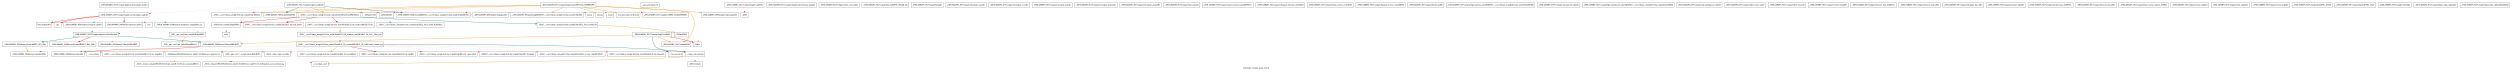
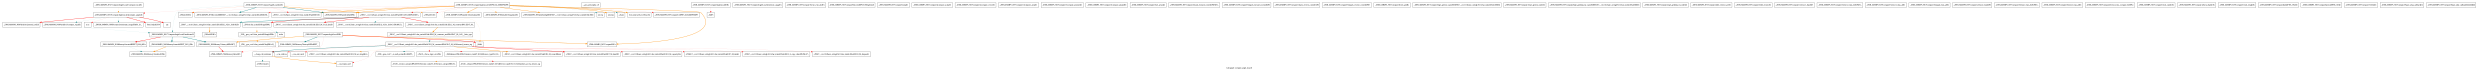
  digraph {
    fontname="Liberation Serif"
    label="Call graph: compute_angle_local.ll"
    node [fontname="Liberation Serif" shape=record]
    edge [color=red fontname="Liberation Serif" style=dotted]
    n1 [label="{_ZN9LAMMPS_NS17ComputeAngleLocalC2EPNS_6LAMMPSEiPPc}"]
    n2 [label="{_ZN9LAMMPS_NS7ComputeC2EPNS_6LAMMPSEiPPc}"]
    n3 [label="{_ZNSaIcEC1Ev}"]
    n4 [label="{_ZNSt7__cxx1112basic_stringIcSt11char_traitsIcESaIcEEC2IS3_EEPKcRKS3_}"]
    n5 [label="{_ZN9LAMMPS_NS7ComputeD2Ev}"]
    n6 [label="{_ZNSaIcED1Ev}"]
    n7 [label="{_ZN9LAMMPS_NS5Error3allERKNSt7__cxx1112basic_stringIcSt11char_traitsIcESaIcEEEiS8_}"]
    n8 [label="{_ZNSt7__cxx1112basic_stringIcSt11char_traitsIcESaIcEED1Ev}"]
    n9 [label="{_ZN9LAMMPS_NS8Variable13internalstyleEi}"]
    n10 [label="{_ZN9LAMMPS_NS8Variable4findEPKc}"]
    n11 [label="{_ZN9LAMMPS_NS8Variable10equalstyleEi}"]
    n12 [label="{_ZN9LAMMPS_NS5utils6strdupERKNSt7__cxx1112basic_stringIcSt11char_traitsIcESaIcEEE}"]
    n13 [label="{_ZdaPv}"]
    n14 [label="{strcmp}"]
    n15 [label="{strncmp}"]
    n16 [label="{_Znam}"]
    n17 [label="{llvm.umul.with.overflow.i64}"]
    n18 [label="{_ZNSt7__cxx1112basic_stringIcSt11char_traitsIcESaIcEE13_M_local_dataEv}"]
    n19 [label="{_ZNSt7__cxx1112basic_stringIcSt11char_traitsIcESaIcEE12_Alloc_hiderC1EPcRKS3_}"]
    n20 [label="{_ZNSt11char_traitsIcE6lengthEPKc}"]
    n21 [label="{_ZNSt7__cxx1112basic_stringIcSt11char_traitsIcESaIcEE12_M_constructIPKcEEvT_S8_}"]
    n22 [label="{_ZNSt7__cxx1112basic_stringIcSt11char_traitsIcESaIcEE12_Alloc_hiderD2Ev}"]
    n23 [label="{_ZN9__gnu_cxx11char_traitsIcE6lengthEPKc}"]
    n24 [label="{strlen}"]
    n25 [label="{_ZNSt7__cxx1112basic_stringIcSt11char_traitsIcESaIcEE16_M_construct_auxIPKcEEvT_S8_St12__false_type}"]
    n26 [label="{_ZNSaIcED2Ev}"]
    n27 [label="{_ZN9__gnu_cxx11char_traitsIcE2eqERKcS3_}"]
    n28 [label="{_ZNSt7__cxx1112basic_stringIcSt11char_traitsIcESaIcEE12_M_constructIPKcEEvT_S8_St20forward_iterator_tag}"]
    n29 [label="{__gxx_personality_v0}"]
    n30 [label="{_ZN9LAMMPS_NS17ComputeAngleLocalD2Ev}"]
    n31 [label="{__clang_call_terminate}"]
    n32 [label="{_ZN9LAMMPS_NS6Memory7destroyIdEEvRPPT_}"]
    n33 [label="{_ZN9LAMMPS_NS6Memory7destroyIdEEvRPT_}"]
    n34 [label="{__cxa_begin_catch}"]
    n35 [label="{_ZSt9terminatev}"]
    n36 [label="{_ZN9LAMMPS_NS6Memory5sfreeEPv}"]
    n37 [label="{_ZN9LAMMPS_NS17ComputeAngleLocalD0Ev}"]
    n38 [label="{_ZdlPv}"]
    n39 [label="{_ZN9LAMMPS_NS17ComputeAngleLocal4initEv}"]
    n40 [label="{_ZN9LAMMPS_NS17ComputeAngleLocal10reallocateEi}"]
    n41 [label="{_ZN9LAMMPS_NS17ComputeAngleLocal14compute_anglesEi}"]
    n42 [label="{_ZN9LAMMPS_NS6Memory6createIdEEPT_RS3_iPKc}"]
    n43 [label="{_ZN9LAMMPS_NS6Memory6createIdEEPPT_RS4_iiPKc}"]
    n44 [label="{_ZN9LAMMPS_NS8Variable13compute_equalEi}"]
    n45 [label="{_ZN9LAMMPS_NS8Variable12internal_setEid}"]
    n46 [label="{acos}"]
    n47 [label="{_ZNK9LAMMPS_NS6Domain13minimum_imageERdS1_S1_}"]
    n48 [label="{llvm.fmuladd.f64}"]
    n49 [label="{sqrt}"]
    n50 [label="{_ZN9LAMMPS_NS6Memory7smallocElPKc}"]
    n51 [label="{_ZN9LAMMPS_NS17ComputeAngleLocal13compute_localEv}"]
    n52 [label="{_ZN9LAMMPS_NS17ComputeAngleLocal12memory_usageEv}"]
    n53 [label="{_ZN9LAMMPS_NS7Compute15reset_extra_dofEv}"]
    n54 [label="{_ZN9LAMMPS_NS7Compute9init_listEiPNS_9NeighListE}"]
    n55 [label="{_ZN9LAMMPS_NS7Compute5setupEv}"]
    n56 [label="{_ZN9LAMMPS_NS7Compute14compute_scalarEv}"]
    n57 [label="{_ZN9LAMMPS_NS7Compute14compute_vectorEv}"]
    n58 [label="{_ZN9LAMMPS_NS7Compute13compute_arrayEv}"]
    n59 [label="{_ZN9LAMMPS_NS7Compute15compute_peratomEv}"]
    n60 [label="{_ZN9LAMMPS_NS7Compute15compute_pergridEv}"]
    n61 [label="{_ZN9LAMMPS_NS7Compute10set_arraysEi}"]
    n62 [label="{_ZN9LAMMPS_NS7Compute17pack_forward_commEiPiPdiS1_}"]
    n63 [label="{_ZN9LAMMPS_NS7Compute19unpack_forward_commEiiPd}"]
    n64 [label="{_ZN9LAMMPS_NS7Compute17pack_reverse_commEiiPd}"]
    n65 [label="{_ZN9LAMMPS_NS7Compute19unpack_reverse_commEiPiPd}"]
    n66 [label="{_ZN9LAMMPS_NS7Compute10reset_gridEv}"]
    n67 [label="{_ZN9LAMMPS_NS7Compute16get_grid_by_nameERKNSt7__cxx1112basic_stringIcSt11char_traitsIcESaIcEEERi}"]
    n68 [label="{_ZN9LAMMPS_NS7Compute17get_grid_by_indexEi}"]
    n69 [label="{_ZN9LAMMPS_NS7Compute20get_griddata_by_nameEiRKNSt7__cxx1112basic_stringIcSt11char_traitsIcESaIcEEERi}"]
    n70 [label="{_ZN9LAMMPS_NS7Compute21get_griddata_by_indexEi}"]
    n71 [label="{_ZN9LAMMPS_NS7Compute14dof_remove_preEv}"]
    n72 [label="{_ZN9LAMMPS_NS7Compute10dof_removeEi}"]
    n73 [label="{_ZN9LAMMPS_NS7Compute11remove_biasEiPd}"]
    n74 [label="{_ZN9LAMMPS_NS7Compute15remove_bias_thrEiPdS1_}"]
    n75 [label="{_ZN9LAMMPS_NS7Compute15remove_bias_allEv}"]
    n76 [label="{_ZN9LAMMPS_NS7Compute16reapply_bias_allEv}"]
    n77 [label="{_ZN9LAMMPS_NS7Compute12restore_biasEiPd}"]
    n78 [label="{_ZN9LAMMPS_NS7Compute16restore_bias_thrEiPdS1_}"]
    n79 [label="{_ZN9LAMMPS_NS7Compute16restore_bias_allEv}"]
    n80 [label="{_ZN9LAMMPS_NS7Compute23reset_extra_compute_fixEPKc}"]
    n81 [label="{_ZN9LAMMPS_NS7Compute11lock_enableEv}"]
    n82 [label="{_ZN9LAMMPS_NS7Compute12lock_disableEv}"]
    n83 [label="{_ZN9LAMMPS_NS7Compute11lock_lengthEv}"]
    n84 [label="{_ZN9LAMMPS_NS7Compute4lockEPNS_3FixEll}"]
    n85 [label="{_ZN9LAMMPS_NS7Compute6unlockEPNS_3FixE}"]
    n86 [label="{_ZN9LAMMPS_NS7Compute7refreshEv}"]
    n87 [label="{_ZN9LAMMPS_NS7Compute19pair_setup_callbackEii}"]
    n88 [label="{_ZN9LAMMPS_NS7Compute19pair_tally_callbackEiiiidddddd}"]
    n89 [label="{_ZN9__gnu_cxx17__is_null_pointerIKcEEbPT_}"]
    n90 [label="{_ZSt19__throw_logic_errorPKc}"]
    n91 [label="{_ZSt8distanceIPKcENSt15iterator_traitsIT_E15difference_typeES3_S3_}"]
    n92 [label="{_ZNSt7__cxx1112basic_stringIcSt11char_traitsIcESaIcEE9_M_createERmm}"]
    n93 [label="{_ZNSt7__cxx1112basic_stringIcSt11char_traitsIcESaIcEE7_M_dataEPc}"]
    n94 [label="{_ZNSt7__cxx1112basic_stringIcSt11char_traitsIcESaIcEE11_M_capacityEm}"]
    n95 [label="{_ZNKSt7__cxx1112basic_stringIcSt11char_traitsIcESaIcEE7_M_dataEv}"]
    n96 [label="{_ZNSt7__cxx1112basic_stringIcSt11char_traitsIcESaIcEE13_S_copy_charsEPcPKcS7_}"]
    n97 [label="{_ZNSt7__cxx1112basic_stringIcSt11char_traitsIcESaIcEE10_M_disposeEv}"]
    n98 [label="{__cxa_rethrow}"]
    n99 [label="{__cxa_end_catch}"]
    n100 [label="{_ZNSt7__cxx1112basic_stringIcSt11char_traitsIcESaIcEE13_M_set_lengthEm}"]
    n101 [label="{_ZSt19__iterator_categoryIPKcENSt15iterator_traitsIT_E17iterator_categoryERKS3_}"]
    n102 [label="{_ZSt10__distanceIPKcENSt15iterator_traitsIT_E15difference_typeES3_S3_St26random_access_iterator_tag}"]
    n1 -> n2
    n1 -> n3
    n1 -> n4
    n1 -> n5 [color=darkorange style=bold]
    n1 -> n6
    n1 -> n7
    n1 -> n8 [color=darkorange style=bold]
    n1 -> n9 [color=darkorange style=bold]
    n1 -> n10 [color=darkorange style=bold]
    n1 -> n11 [color=darkorange]
    n1 -> n12 [color=darkorange style=bold]
    n1 -> n13 [color=darkorange]
    n1 -> n14 [color=teal]
    n1 -> n15 [color=darkorange style=bold]
    n1 -> n16 [color=teal]
    n1 -> n17 [color=darkorange style=bold]
    n4 -> n18 [style=bold]
    n4 -> n19 [color=teal]
    n4 -> n20 [style=bold]
    n4 -> n21 [style=bold]
    n4 -> n22 [color=teal style=bold]
    n20 -> n23 [color=darkorange]
    n20 -> n24 [color=teal]
    n21 -> n25 [color=darkorange style=bold]
    n22 -> n26 [color=darkorange style=bold]
-   n23 -> n27 [color=darkorange style=bold]
+   n23 -> n27 [color=darkorange]
    n25 -> n28 [color=teal]
    n28 -> n31 [color=teal style=bold]
    n28 -> n34
    n28 -> n89 [color=teal]
    n28 -> n90
    n28 -> n91
    n28 -> n92 [color=darkorange style=bold]
    n28 -> n93 [style=bold]
    n28 -> n94
    n28 -> n95
    n28 -> n96
    n28 -> n97
    n28 -> n98
    n28 -> n99
    n28 -> n100 [color=darkorange]
    n30 -> n5 [color=darkorange style=bold]
    n30 -> n13 [style=bold]
    n30 -> n31
-   n30 -> n99 [color=teal style=bold]
+   n30 -> n32 [color=teal style=bold]
    n30 -> n33 [color=darkorange style=bold]
    n31 -> n34 [color=darkorange style=bold]
    n31 -> n35 [color=teal]
    n32 -> n36
    n33 -> n36 [style=bold]
    n37 -> n38
    n39 -> n3 [color=darkorange]
    n39 -> n4 [color=darkorange style=bold]
    n39 -> n6 [color=darkorange]
    n39 -> n7 [color=teal style=bold]
    n39 -> n8
    n39 -> n10 [color=teal style=bold]
    n39 -> n40 [color=teal]
    n39 -> n41
    n40 -> n32 [color=darkorange]
    n40 -> n33 [color=teal style=bold]
    n40 -> n42 [color=teal style=bold]
    n40 -> n43 [style=bold]
    n41 -> n44 [color=teal]
    n41 -> n45 [style=bold]
    n41 -> n46
    n41 -> n47 [color=teal]
    n41 -> n48 [style=bold]
    n41 -> n49 [style=bold]
    n42 -> n50 [color=darkorange style=bold]
    n43 -> n50 [color=teal]
    n44 -> n40 [color=teal]
    n51 -> n41 [color=darkorange]
    n91 -> n101 [color=darkorange]
    n91 -> n102
  }
